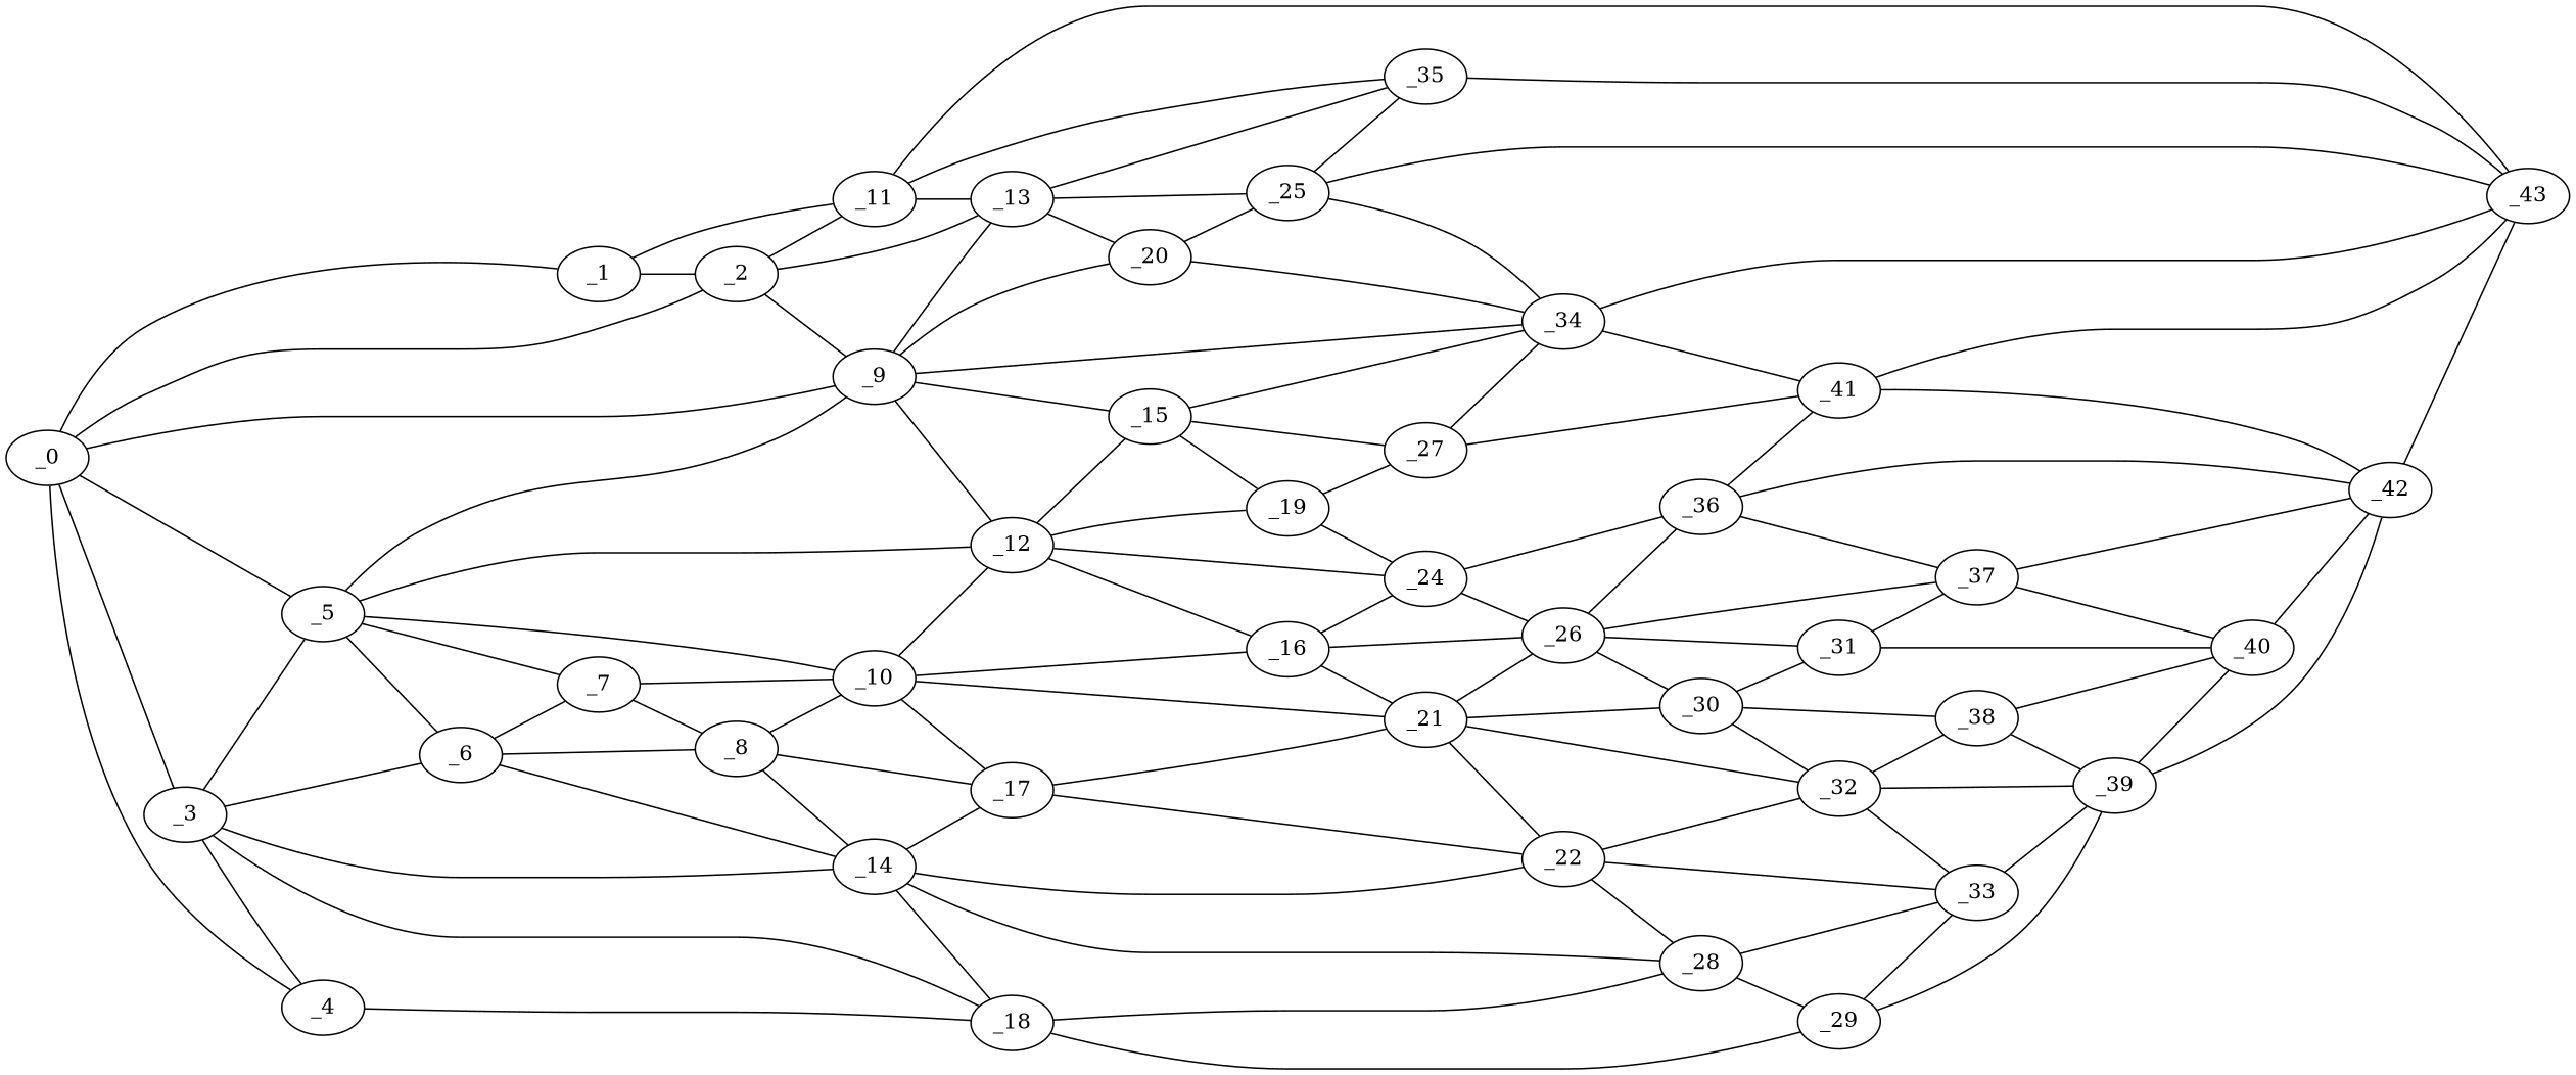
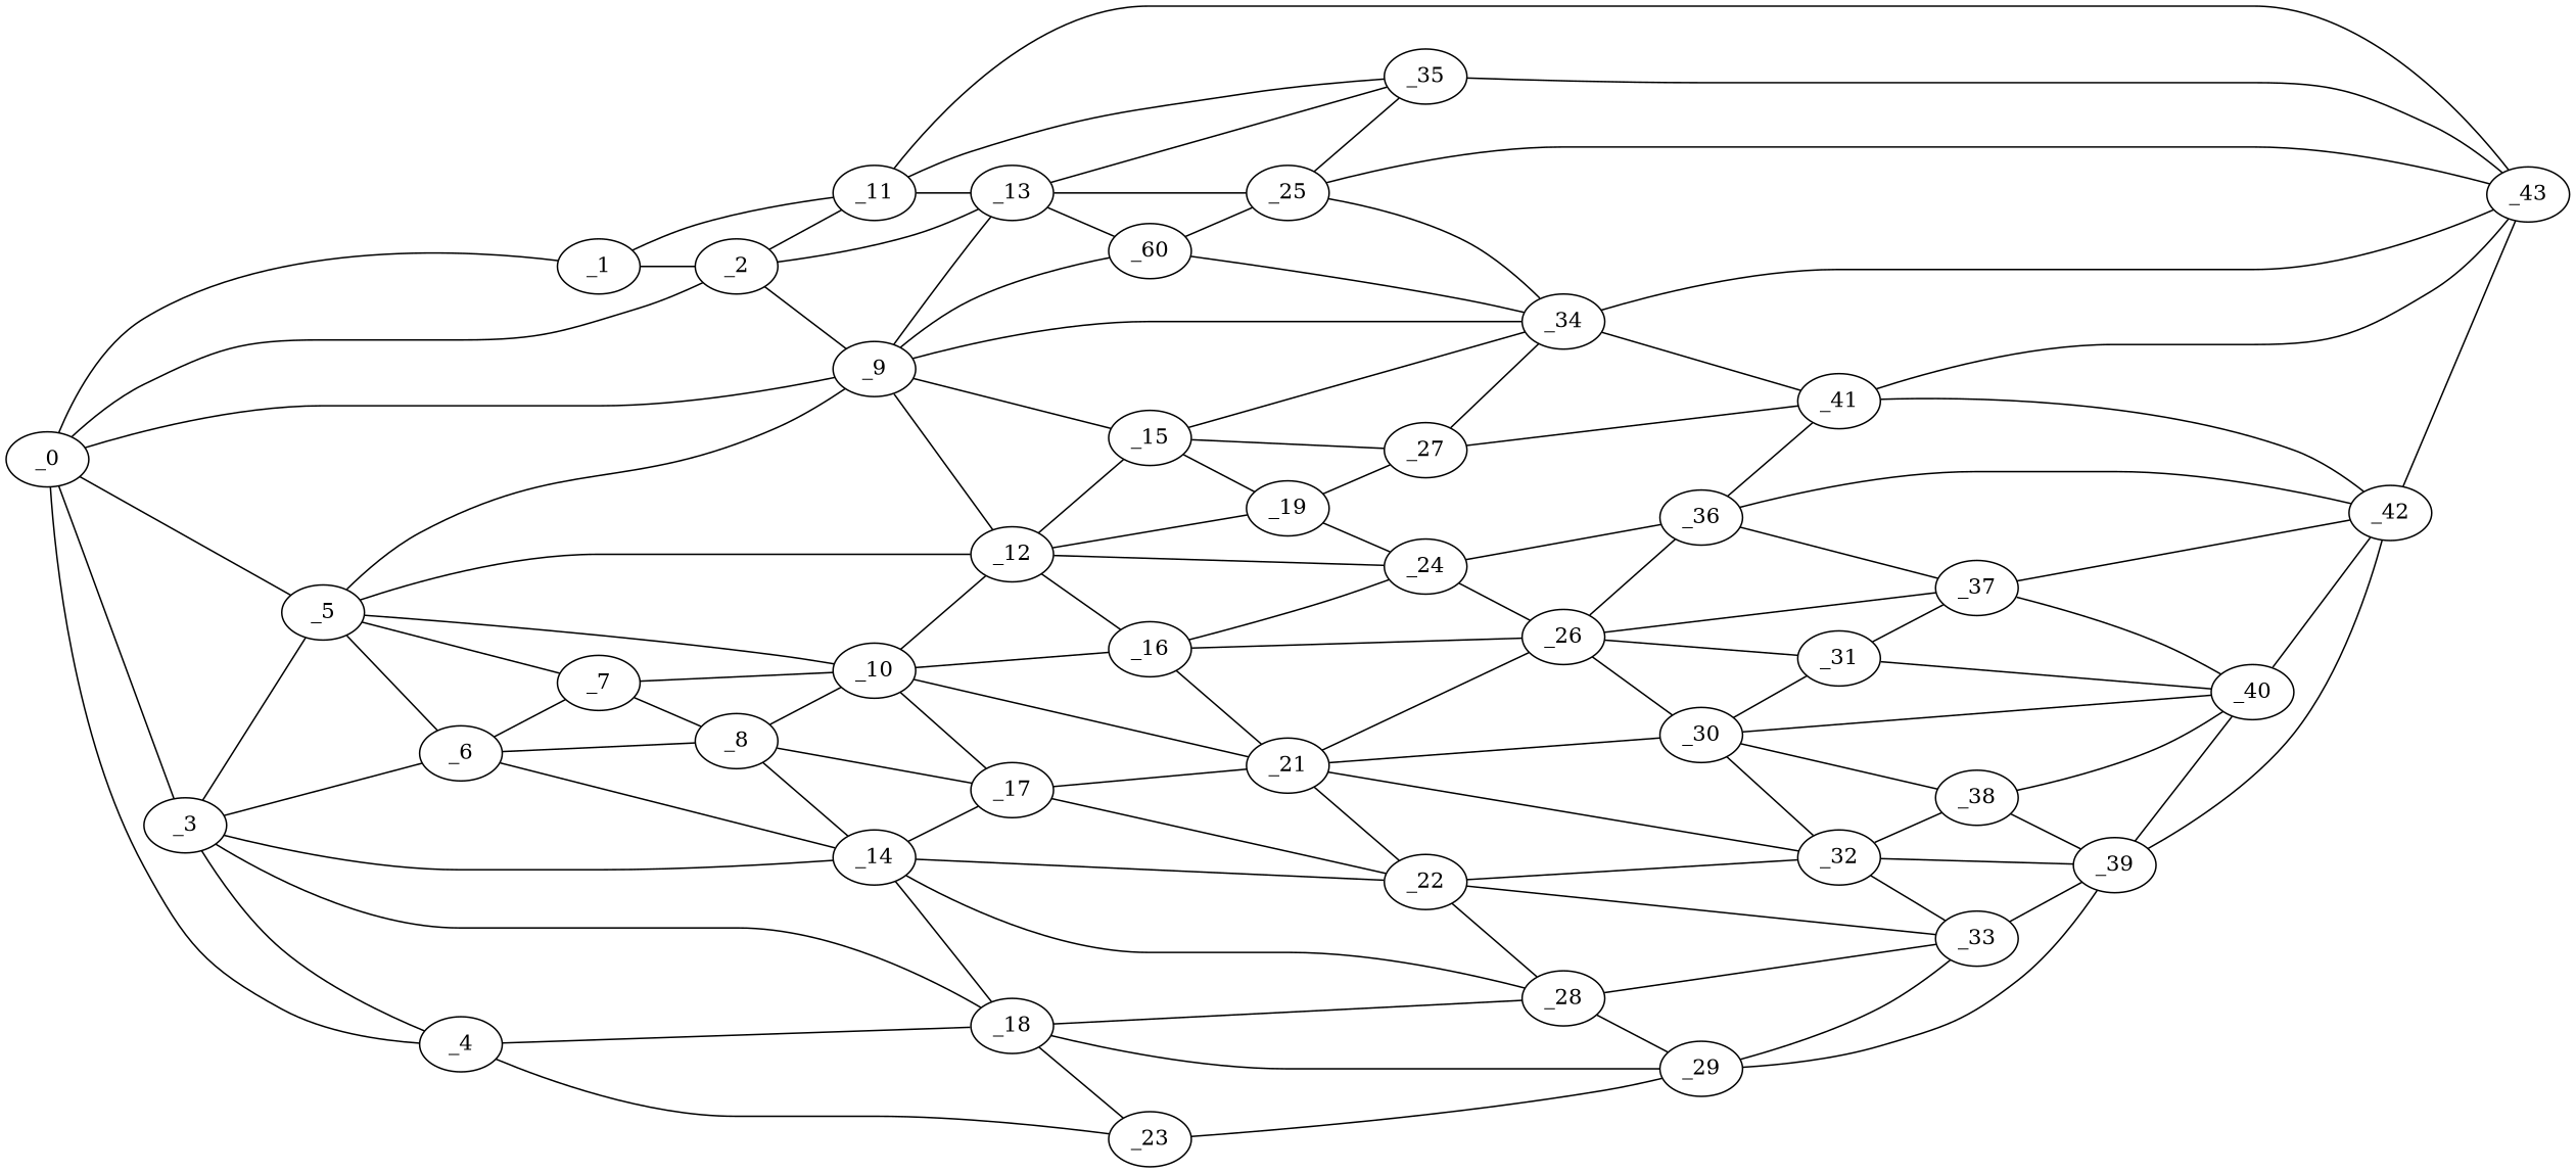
  graph {
    rankdir=LR
    node [x=88 y=10]
    edge [valence=2]
    _0 [x=39 y=8]
    _1 [x=48 y=3]
    _2 [x=49]
    _3 [x=50 y=94]
    _4 [x=52 y=123]
    _5 [x=54 y=78]
    _9 [x=64 y=42]
    _11 [x=66 y=4]
    _13 [x=68 y=21]
    _6 [x=55 y=92]
    _14 [x=68 y=98]
    _18 [x=71 y=105]
+   _23 [x=76 y=122]
    _7 [x=60 y=83]
    _10 [x=65 y=80]
    _12 [x=66 y=59]
    _15 [x=70 y=51]
-   _20 [x=74 y=29]
+   _20 [x=74 y=29 label=_60]
    _34 [x=86 y=42]
    _35 [y=12]
    _43 [x=96]
    _25 [x=79 y=29]
    _8 [x=63 y=90]
    _17 [x=71 y=89]
    _22 [x=76 y=92]
    _28 [x=81 y=102]
    _29 [x=82 y=118]
    _16 [x=70 y=77]
    _21 [x=74 y=85]
    _19 [x=72 y=56]
    _24 [x=77 y=61]
    _27 [x=80 y=55]
    _41 [x=94 y=61]
    _32 [x=84 y=89]
    _33 [x=84 y=100]
    _39 [x=89 y=96]
    _26 [x=79 y=72]
    _30 [x=83 y=82]
    _36 [y=65]
    _42 [x=95 y=69]
    _31 [x=84 y=77]
    _37 [y=72]
    _38 [x=89 y=84]
    _40 [x=91 y=79]
    _0 -- _1 [valence=1]
    _0 -- _2
    _0 -- _3 [valence=1]
    _0 -- _4 [valence=1]
    _0 -- _5
    _0 -- _9
    _1 -- _2 [valence=1]
    _1 -- _11 [valence=1]
    _2 -- _9 [valence=1]
    _2 -- _11 [valence=1]
    _2 -- _13
    _3 -- _4
    _3 -- _5 [valence=1]
    _3 -- _6
    _3 -- _14
    _3 -- _18
    _4 -- _18
+   _4 -- _23 [valence=1]
    _5 -- _9
    _5 -- _6
    _5 -- _7
    _5 -- _10
    _5 -- _12
    _9 -- _13
    _9 -- _12
    _9 -- _15
    _9 -- _20 [valence=1]
    _9 -- _34
    _11 -- _13 [valence=1]
    _11 -- _35
    _11 -- _43 [valence=1]
    _13 -- _20 [valence=1]
    _13 -- _35
    _13 -- _25
    _6 -- _14
    _6 -- _7 [valence=1]
    _6 -- _8
    _14 -- _18
    _14 -- _17
    _14 -- _22
    _14 -- _28
+   _18 -- _23
    _18 -- _28
    _18 -- _29
+   _23 -- _29 [valence=1]
    _7 -- _10 [valence=1]
    _7 -- _8
    _10 -- _12
    _10 -- _17
    _10 -- _16
    _10 -- _21
    _12 -- _15 [valence=1]
    _12 -- _16 [valence=1]
    _12 -- _19
    _12 -- _24 [valence=1]
    _15 -- _34 [valence=1]
    _15 -- _19 [valence=1]
    _15 -- _27
    _20 -- _34
    _20 -- _25
    _34 -- _43
    _34 -- _41
    _35 -- _43 [valence=1]
    _25 -- _34
    _25 -- _35 [valence=1]
    _25 -- _43
    _8 -- _14 [valence=1]
    _8 -- _10
    _8 -- _17
    _17 -- _22 [valence=1]
    _17 -- _21
    _22 -- _28 [valence=1]
    _22 -- _32 [valence=1]
    _22 -- _33
    _28 -- _29
    _28 -- _33
    _29 -- _33 [valence=1]
    _29 -- _39 [valence=1]
    _16 -- _21
    _16 -- _24
    _16 -- _26
    _21 -- _22 [valence=1]
    _21 -- _32
    _21 -- _26
    _21 -- _30
    _19 -- _24 [valence=1]
    _19 -- _27
    _24 -- _26
    _24 -- _36
    _27 -- _34
    _27 -- _41 [valence=1]
    _41 -- _43
    _41 -- _42
    _32 -- _33
    _32 -- _39 [valence=1]
    _32 -- _38
    _33 -- _39
    _39 -- _42 [valence=1]
    _39 -- _40
    _26 -- _30
    _26 -- _36
    _26 -- _31
    _26 -- _37 [valence=1]
    _30 -- _32
    _30 -- _31
    _30 -- _38
+   _30 -- _40
    _36 -- _41
    _36 -- _42 [valence=1]
    _36 -- _37
    _42 -- _43 [valence=1]
    _31 -- _37
    _31 -- _40
    _37 -- _42
    _37 -- _40
    _38 -- _39 [valence=1]
    _38 -- _40 [valence=1]
    _40 -- _42 [valence=1]
  }
